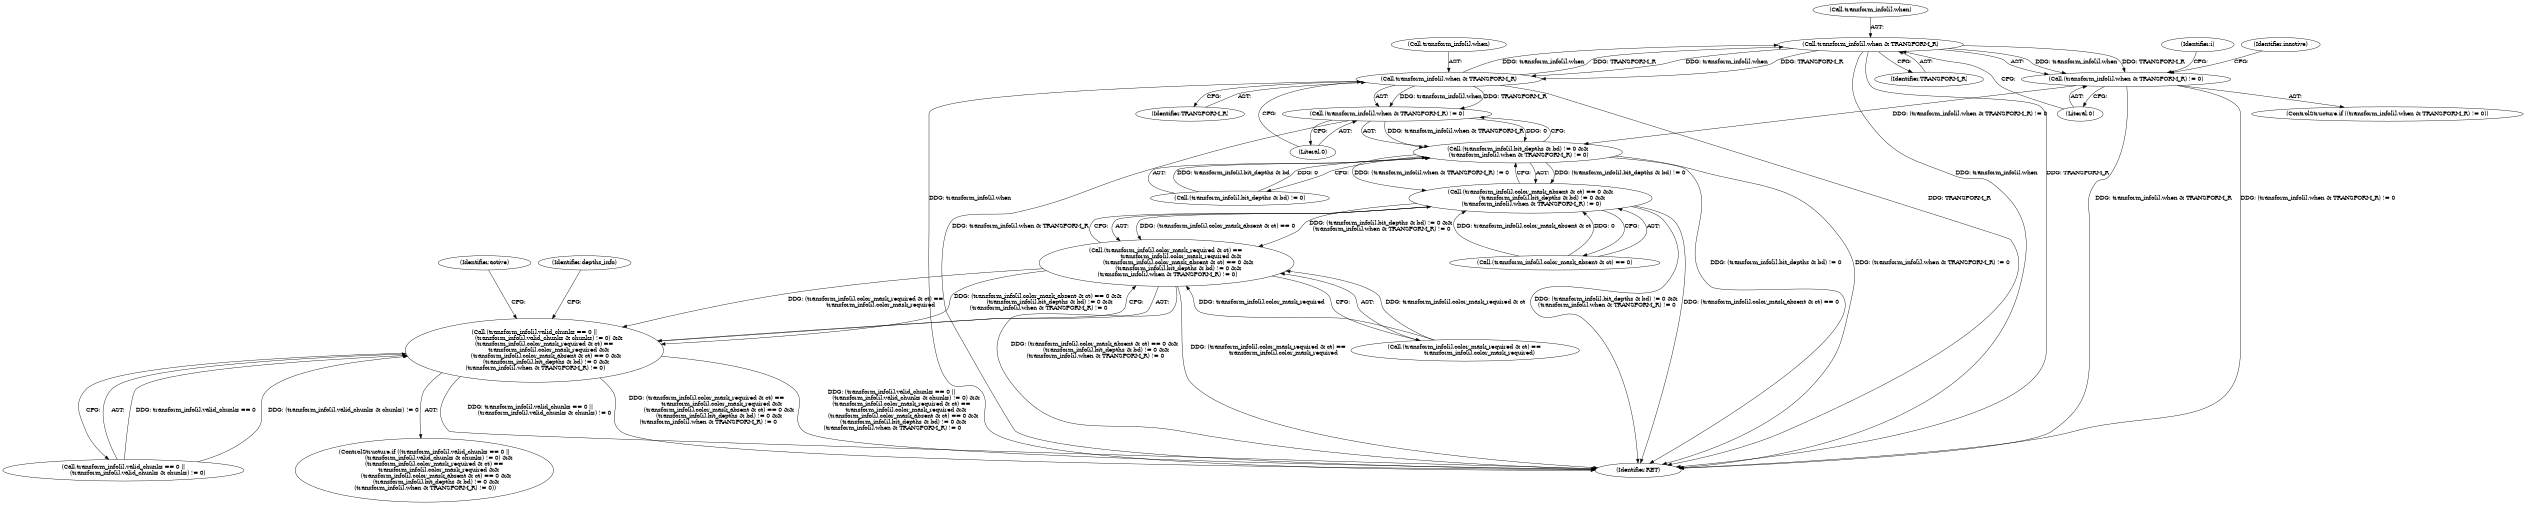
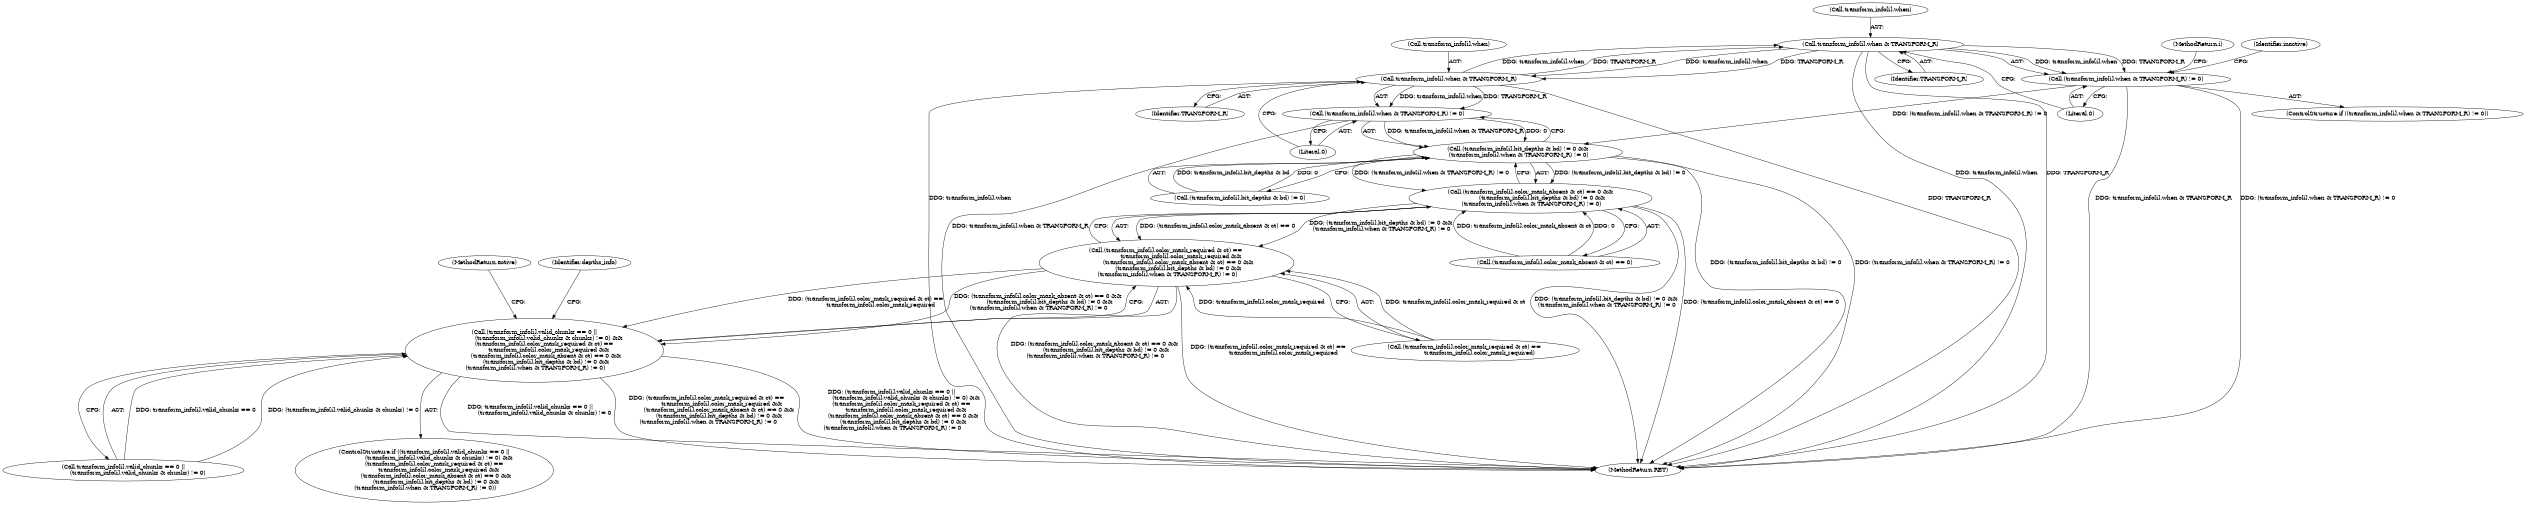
  digraph {
    n1 [label="(Call,transform_info[i].when & TRANSFORM_R)"]
    n2 [label="(Call,transform_info[i].when & TRANSFORM_R)"]
    n3 [label="(Call,(transform_info[i].when & TRANSFORM_R) != 0)"]
-   n4 [label="(Identifier,RET)"]
+   n4 [label="(MethodReturn,RET)"]
    n5 [label="(Identifier,TRANSFORM_R)"]
    n6 [label="(Call,(transform_info[i].when & TRANSFORM_R) != 0)"]
    n7 [label="(Identifier,TRANSFORM_R)"]
    n8 [label="(Call,(transform_info[i].bit_depths & bd) != 0 &&\n (transform_info[i].when & TRANSFORM_R) != 0)"]
    n9 [label="(ControlStructure,if ((transform_info[i].when & TRANSFORM_R) != 0))"]
    n10 [label="(Literal,0)"]
    n11 [label="(Literal,0)"]
    n12 [label="(Call,(transform_info[i].color_mask_absent & ct) == 0 &&\n             (transform_info[i].bit_depths & bd) != 0 &&\n (transform_info[i].when & TRANSFORM_R) != 0)"]
    n13 [label="(Call,(transform_info[i].bit_depths & bd) != 0)"]
    n14 [label="(Call,(transform_info[i].color_mask_required & ct) == \n                transform_info[i].color_mask_required &&\n             (transform_info[i].color_mask_absent & ct) == 0 &&\n             (transform_info[i].bit_depths & bd) != 0 &&\n (transform_info[i].when & TRANSFORM_R) != 0)"]
    n15 [label="(Call,(transform_info[i].color_mask_absent & ct) == 0)"]
    n16 [label="(Call,(transform_info[i].valid_chunks == 0 ||\n                (transform_info[i].valid_chunks & chunks) != 0) &&\n            (transform_info[i].color_mask_required & ct) == \n                transform_info[i].color_mask_required &&\n             (transform_info[i].color_mask_absent & ct) == 0 &&\n             (transform_info[i].bit_depths & bd) != 0 &&\n (transform_info[i].when & TRANSFORM_R) != 0)"]
    n17 [label="(Call,(transform_info[i].color_mask_required & ct) == \n                transform_info[i].color_mask_required)"]
    n18 [label="(Call,transform_info[i].valid_chunks == 0 ||\n                (transform_info[i].valid_chunks & chunks) != 0)"]
    n19 [label="(ControlStructure,if ((transform_info[i].valid_chunks == 0 ||\n                (transform_info[i].valid_chunks & chunks) != 0) &&\n            (transform_info[i].color_mask_required & ct) == \n                transform_info[i].color_mask_required &&\n             (transform_info[i].color_mask_absent & ct) == 0 &&\n             (transform_info[i].bit_depths & bd) != 0 &&\n (transform_info[i].when & TRANSFORM_R) != 0))"]
-   n20 [label="(Identifier,i)"]
+   n20 [label="(MethodReturn,i)"]
    n21 [label="(Call,transform_info[i].when)"]
    n22 [label="(Identifier,depths_info)"]
    n23 [label="(Identifier,inactive)"]
    n24 [label="(Call,transform_info[i].when)"]
-   n25 [label="(Identifier,active)"]
+   n25 [label="(MethodReturn,active)"]
    n1 -> n2 [label="DDG: transform_info[i].when"]
    n1 -> n2 [label="DDG: TRANSFORM_R"]
    n1 -> n3 [label="AST: "]
    n1 -> n3 [label="DDG: transform_info[i].when"]
    n1 -> n3 [label="DDG: TRANSFORM_R"]
    n1 -> n4 [label="DDG: transform_info[i].when"]
    n1 -> n4 [label="DDG: TRANSFORM_R"]
    n1 -> n5 [label="CFG: "]
    n2 -> n1 [label="DDG: transform_info[i].when"]
    n2 -> n1 [label="DDG: TRANSFORM_R"]
    n2 -> n4 [label="DDG: transform_info[i].when"]
    n2 -> n4 [label="DDG: TRANSFORM_R"]
    n2 -> n6 [label="AST: "]
    n2 -> n6 [label="DDG: transform_info[i].when"]
    n2 -> n6 [label="DDG: TRANSFORM_R"]
    n2 -> n7 [label="CFG: "]
    n3 -> n4 [label="DDG: transform_info[i].when & TRANSFORM_R"]
    n3 -> n4 [label="DDG: (transform_info[i].when & TRANSFORM_R) != 0"]
    n3 -> n8 [label="DDG: (transform_info[i].when & TRANSFORM_R) != 0"]
    n3 -> n9 [label="AST: "]
    n3 -> n10 [label="CFG: "]
    n5 -> n1 [label="AST: "]
    n6 -> n4 [label="DDG: transform_info[i].when & TRANSFORM_R"]
    n6 -> n8 [label="AST: "]
    n6 -> n8 [label="DDG: transform_info[i].when & TRANSFORM_R"]
    n6 -> n8 [label="DDG: 0"]
    n6 -> n11 [label="CFG: "]
    n7 -> n2 [label="AST: "]
    n8 -> n4 [label="DDG: (transform_info[i].bit_depths & bd) != 0"]
    n8 -> n4 [label="DDG: (transform_info[i].when & TRANSFORM_R) != 0"]
    n8 -> n6 [label="CFG: "]
    n8 -> n12 [label="AST: "]
    n8 -> n12 [label="DDG: (transform_info[i].bit_depths & bd) != 0"]
    n8 -> n12 [label="DDG: (transform_info[i].when & TRANSFORM_R) != 0"]
    n8 -> n13 [label="CFG: "]
    n10 -> n1 [label="CFG: "]
    n10 -> n3 [label="AST: "]
    n11 -> n2 [label="CFG: "]
    n11 -> n6 [label="AST: "]
    n12 -> n4 [label="DDG: (transform_info[i].bit_depths & bd) != 0 &&\n (transform_info[i].when & TRANSFORM_R) != 0"]
    n12 -> n4 [label="DDG: (transform_info[i].color_mask_absent & ct) == 0"]
    n12 -> n8 [label="CFG: "]
    n12 -> n14 [label="AST: "]
    n12 -> n14 [label="DDG: (transform_info[i].color_mask_absent & ct) == 0"]
    n12 -> n14 [label="DDG: (transform_info[i].bit_depths & bd) != 0 &&\n (transform_info[i].when & TRANSFORM_R) != 0"]
    n12 -> n15 [label="CFG: "]
    n13 -> n8 [label="AST: "]
    n13 -> n8 [label="DDG: transform_info[i].bit_depths & bd"]
    n13 -> n8 [label="DDG: 0"]
    n14 -> n4 [label="DDG: (transform_info[i].color_mask_absent & ct) == 0 &&\n             (transform_info[i].bit_depths & bd) != 0 &&\n (transform_info[i].when & TRANSFORM_R) != 0"]
    n14 -> n4 [label="DDG: (transform_info[i].color_mask_required & ct) == \n                transform_info[i].color_mask_required"]
    n14 -> n12 [label="CFG: "]
    n14 -> n16 [label="AST: "]
    n14 -> n16 [label="DDG: (transform_info[i].color_mask_required & ct) == \n                transform_info[i].color_mask_required"]
    n14 -> n16 [label="DDG: (transform_info[i].color_mask_absent & ct) == 0 &&\n             (transform_info[i].bit_depths & bd) != 0 &&\n (transform_info[i].when & TRANSFORM_R) != 0"]
    n14 -> n17 [label="CFG: "]
    n15 -> n12 [label="AST: "]
    n15 -> n12 [label="DDG: transform_info[i].color_mask_absent & ct"]
    n15 -> n12 [label="DDG: 0"]
    n16 -> n4 [label="DDG: transform_info[i].valid_chunks == 0 ||\n                (transform_info[i].valid_chunks & chunks) != 0"]
    n16 -> n4 [label="DDG: (transform_info[i].color_mask_required & ct) == \n                transform_info[i].color_mask_required &&\n             (transform_info[i].color_mask_absent & ct) == 0 &&\n             (transform_info[i].bit_depths & bd) != 0 &&\n (transform_info[i].when & TRANSFORM_R) != 0"]
    n16 -> n4 [label="DDG: (transform_info[i].valid_chunks == 0 ||\n                (transform_info[i].valid_chunks & chunks) != 0) &&\n            (transform_info[i].color_mask_required & ct) == \n                transform_info[i].color_mask_required &&\n             (transform_info[i].color_mask_absent & ct) == 0 &&\n             (transform_info[i].bit_depths & bd) != 0 &&\n (transform_info[i].when & TRANSFORM_R) != 0"]
    n16 -> n14 [label="CFG: "]
    n16 -> n18 [label="CFG: "]
    n16 -> n19 [label="AST: "]
    n17 -> n14 [label="AST: "]
    n17 -> n14 [label="DDG: transform_info[i].color_mask_required & ct"]
    n17 -> n14 [label="DDG: transform_info[i].color_mask_required"]
    n18 -> n16 [label="AST: "]
    n18 -> n16 [label="DDG: transform_info[i].valid_chunks == 0"]
    n18 -> n16 [label="DDG: (transform_info[i].valid_chunks & chunks) != 0"]
    n20 -> n3 [label="CFG: "]
    n21 -> n2 [label="AST: "]
    n22 -> n16 [label="CFG: "]
    n23 -> n3 [label="CFG: "]
    n24 -> n1 [label="AST: "]
    n25 -> n16 [label="CFG: "]
  }
